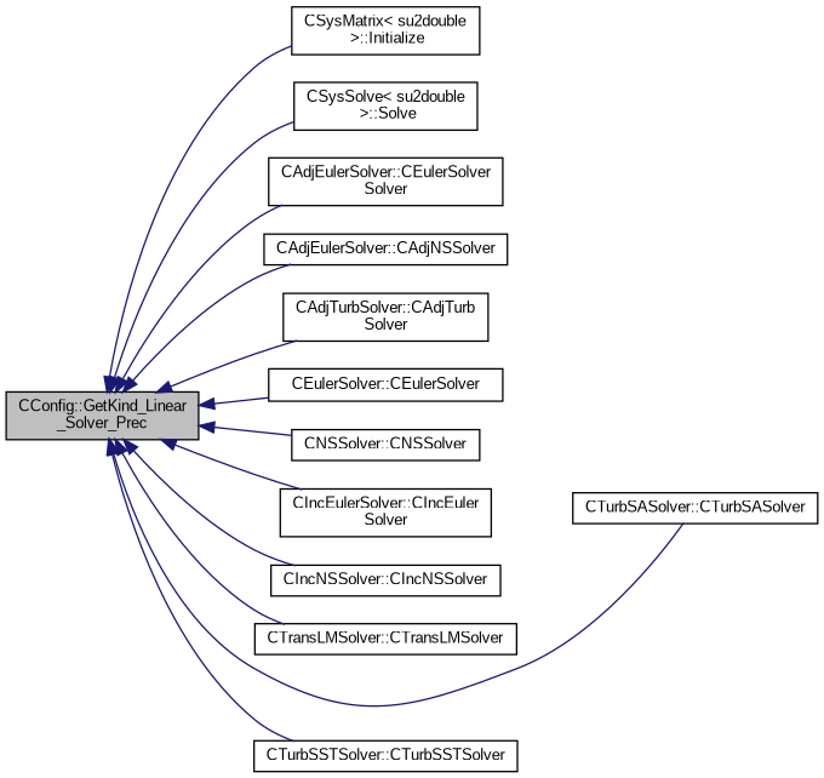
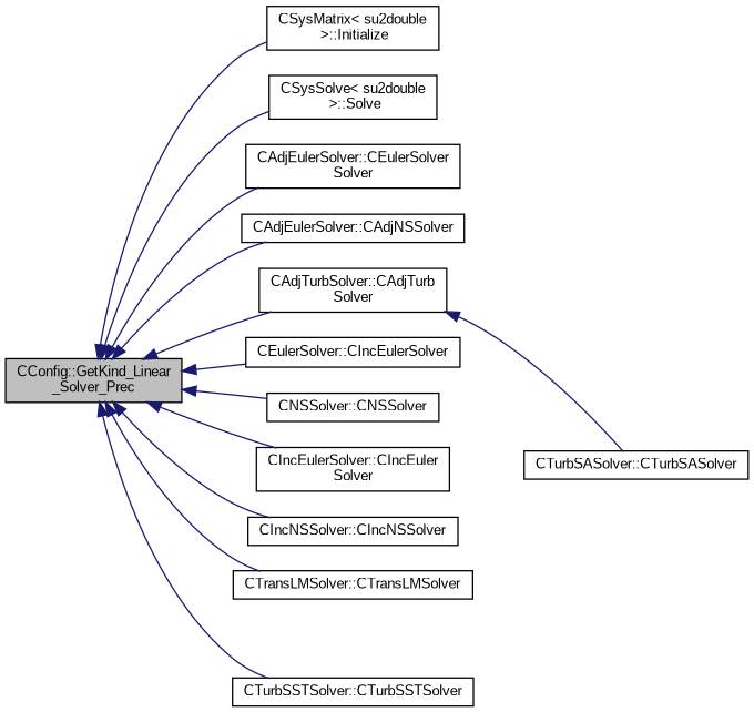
  digraph {
    fontname="Liberation Sans"
    rankdir=LR
    node [color=black fillcolor=white fontname="Liberation Sans" fontsize=10 shape=record style=filled]
    edge [color=midnightblue dir=back fontname="Liberation Sans" fontsize=10 labelfontname=Helvetica labelfontsize=10 style=solid]
    n1 [fillcolor=grey75 fontcolor=black height=0.2 label="CConfig::GetKind_Linear\l_Solver_Prec" width=0.4]
    n2 [height=0.2 label="CSysMatrix\< su2double\l \>::Initialize" width=0.4]
    n3 [height=0.2 label="CSysSolve\< su2double\l \>::Solve" width=0.4]
    n4 [height=0.2 label="CAdjEulerSolver::CEulerSolver\lSolver" width=0.4]
    n5 [height=0.2 label="CAdjEulerSolver::CAdjNSSolver" width=0.4]
    n6 [height=0.2 label="CAdjTurbSolver::CAdjTurb\lSolver" width=0.4]
-   n7 [height=0.2 label="CEulerSolver::CEulerSolver" width=0.4]
+   n7 [height=0.2 label="CEulerSolver::CIncEulerSolver" width=0.4]
    n8 [height=0.2 label="CNSSolver::CNSSolver" width=0.4]
    n9 [height=0.2 label="CIncEulerSolver::CIncEuler\lSolver" width=0.4]
    n10 [height=0.2 label="CIncNSSolver::CIncNSSolver" width=0.4]
    n11 [height=0.2 label="CTransLMSolver::CTransLMSolver" width=0.4]
    n12 [height=0.2 label="CTurbSASolver::CTurbSASolver" width=0.4]
    n13 [height=0.2 label="CTurbSSTSolver::CTurbSSTSolver" width=0.4]
    n1 -> n2
    n1 -> n3
    n1 -> n4
    n1 -> n5
    n1 -> n6
    n1 -> n7
    n1 -> n8
    n1 -> n9
    n1 -> n10
    n1 -> n11
-   n1 -> n12
+   n6 -> n12
    n1 -> n13
  }
